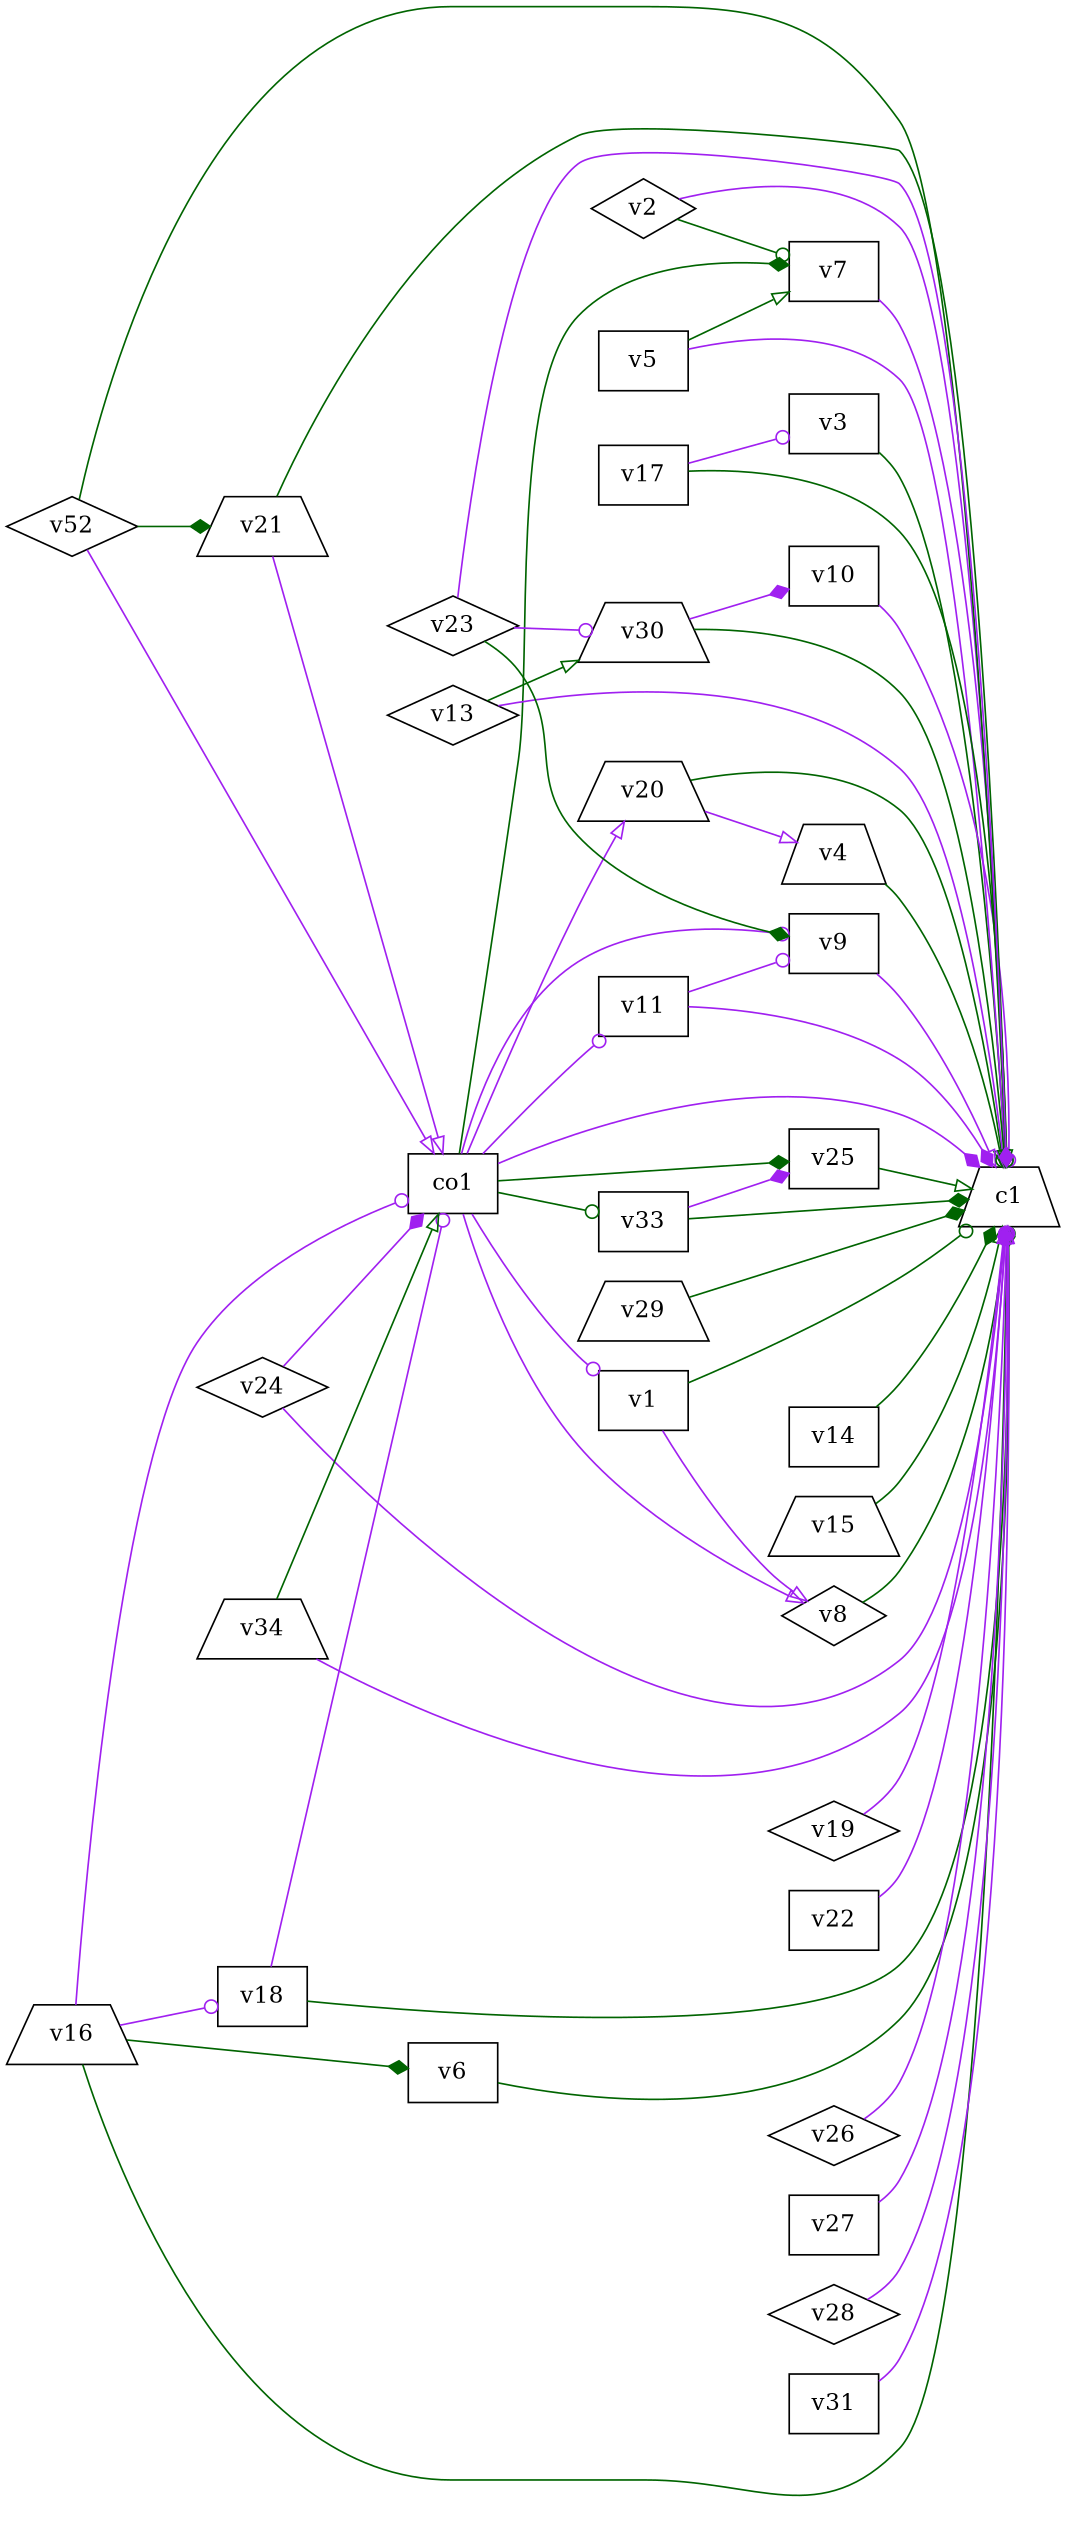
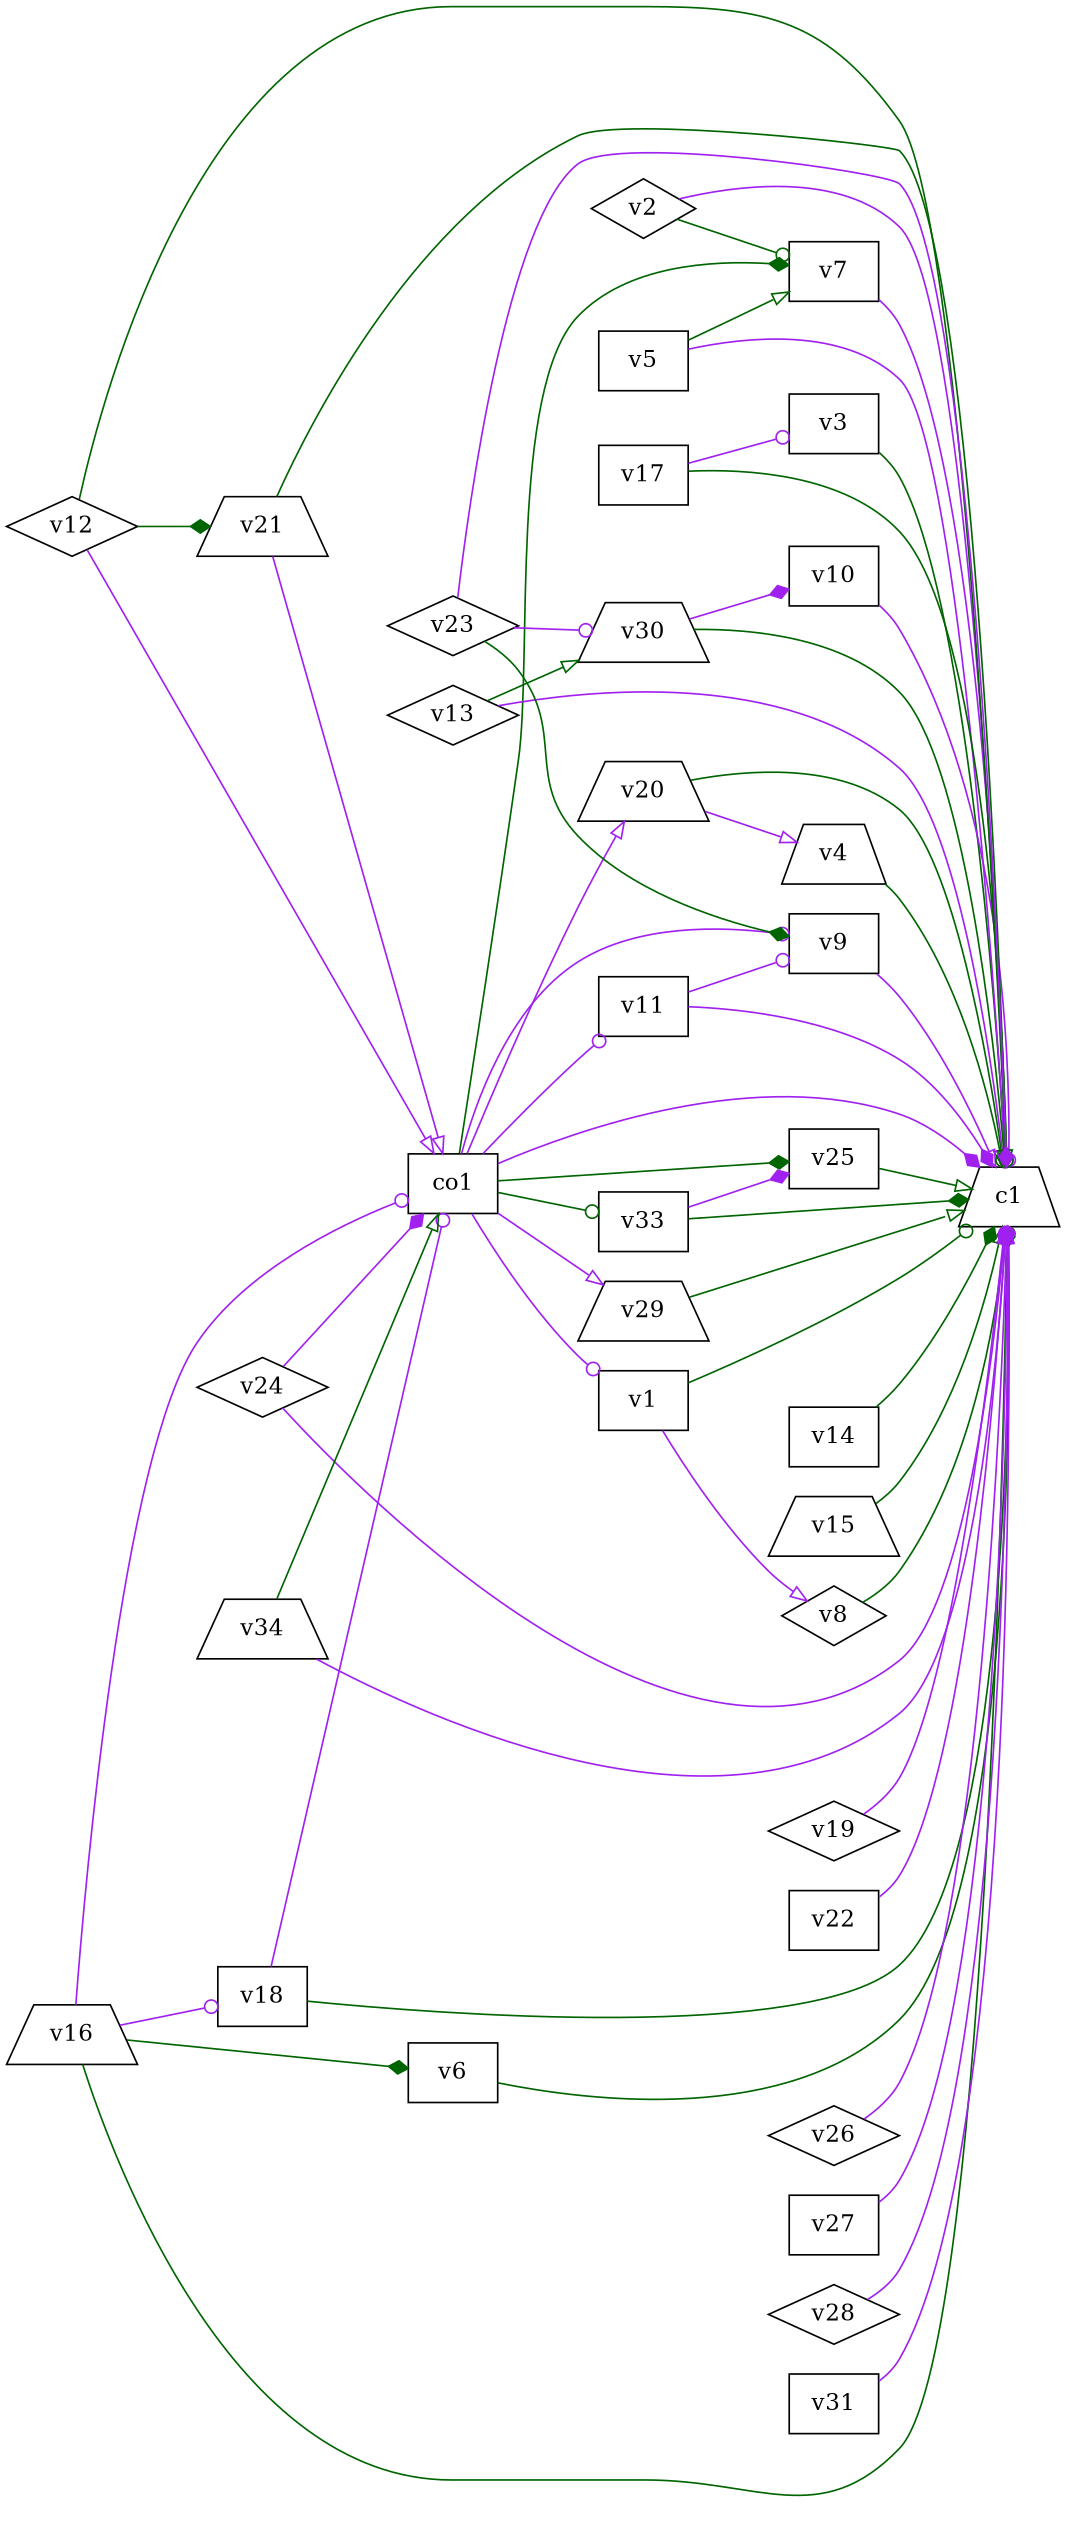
  strict digraph {
    rankdir=LR
    node [shape=box]
    edge [arrowhead=odot color=purple weight=1]
    c1 [shape=trapezium]
    v1
    v8 [shape=diamond]
    v2 [shape=diamond]
    v7
    v3
    v4 [shape=trapezium]
    v5
    v6
    v9
    v10
    v11
-   v12 [shape=diamond label=v52]
+   v12 [shape=diamond]
    v21 [shape=trapezium]
    co1
    v20 [shape=trapezium]
    v25
    v29 [shape=trapezium]
    v33
    v13 [shape=diamond]
    v30 [shape=trapezium]
    v14
    v15 [shape=trapezium]
    v16 [shape=trapezium]
    v18
    v17
    v19 [shape=diamond]
    v22
    v23 [shape=diamond]
    v24 [shape=diamond]
    v26 [shape=diamond]
    v27
    v28 [shape=diamond]
    v31
    v34 [shape=trapezium]
    v1 -> c1 [color=darkgreen]
    v1 -> v8 [arrowhead=onormal]
    v8 -> c1 [arrowhead=diamond color=darkgreen]
    v2 -> c1
    v2 -> v7 [color=darkgreen]
    v7 -> c1 [arrowhead=diamond]
    v3 -> c1 [arrowhead=diamond color=darkgreen]
    v4 -> c1 [arrowhead=onormal color=darkgreen]
    v5 -> c1 [arrowhead=diamond]
    v5 -> v7 [arrowhead=onormal color=darkgreen]
    v6 -> c1 [color=darkgreen]
    v9 -> c1 [arrowhead=onormal]
    v10 -> c1
    v11 -> c1 [arrowhead=diamond]
    v11 -> v9
    v12 -> c1 [arrowhead=diamond color=darkgreen]
    v12 -> v21 [arrowhead=diamond color=darkgreen]
    v12 -> co1 [arrowhead=onormal]
    v21 -> c1 [color=darkgreen]
    v21 -> co1 [arrowhead=onormal]
    co1 -> c1 [arrowhead=diamond]
    co1 -> v1
    co1 -> v7 [arrowhead=diamond color=darkgreen]
    co1 -> v9
    co1 -> v11
    co1 -> v20 [arrowhead=onormal]
    co1 -> v25 [arrowhead=diamond color=darkgreen]
-   co1 -> v8 [arrowhead=onormal]
+   co1 -> v29 [arrowhead=onormal]
    co1 -> v33 [color=darkgreen]
    v20 -> c1 [color=darkgreen]
    v20 -> v4 [arrowhead=onormal]
    v25 -> c1 [arrowhead=onormal color=darkgreen]
-   v29 -> c1 [arrowhead=diamond color=darkgreen]
+   v29 -> c1 [arrowhead=onormal color=darkgreen]
    v33 -> c1 [arrowhead=diamond color=darkgreen]
    v33 -> v25 [arrowhead=diamond]
    v13 -> c1 [arrowhead=onormal]
    v13 -> v30 [arrowhead=onormal color=darkgreen]
    v30 -> c1 [arrowhead=onormal color=darkgreen]
    v30 -> v10 [arrowhead=diamond]
    v14 -> c1 [arrowhead=diamond color=darkgreen]
    v15 -> c1 [arrowhead=onormal color=darkgreen]
    v16 -> c1 [color=darkgreen]
    v16 -> v6 [arrowhead=diamond color=darkgreen]
    v16 -> co1
    v16 -> v18
    v18 -> c1 [arrowhead=diamond color=darkgreen]
    v18 -> co1
    v17 -> c1 [arrowhead=onormal color=darkgreen]
    v17 -> v3
    v19 -> c1 [arrowhead=onormal]
    v22 -> c1
    v23 -> c1 [arrowhead=diamond]
    v23 -> v9 [arrowhead=diamond color=darkgreen]
    v23 -> v30
    v24 -> c1 [arrowhead=diamond]
    v24 -> co1 [arrowhead=diamond]
    v26 -> c1
    v27 -> c1 [arrowhead=onormal]
    v28 -> c1
    v31 -> c1 [arrowhead=onormal]
    v34 -> c1 [arrowhead=onormal]
    v34 -> co1 [arrowhead=onormal color=darkgreen]
  }
